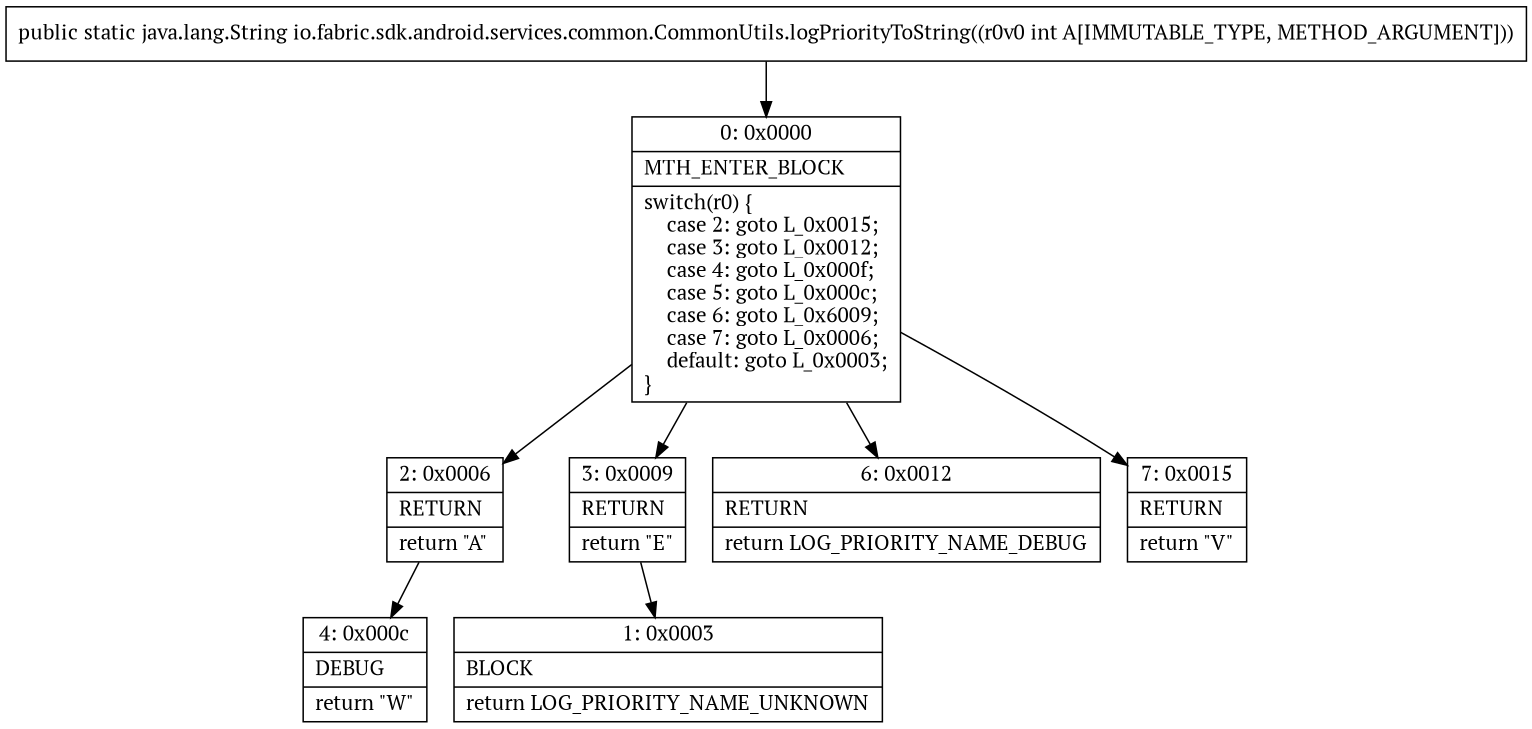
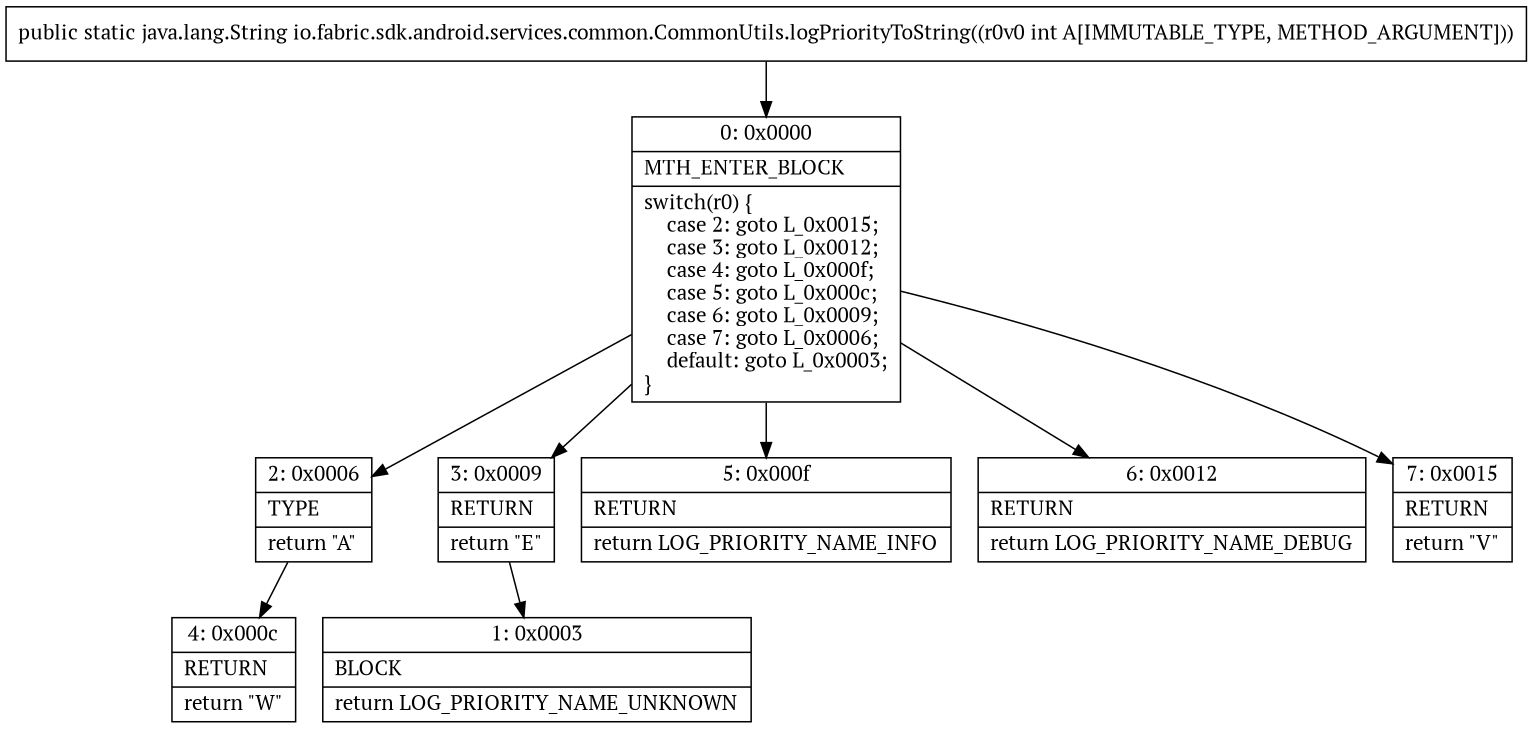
  digraph {
    fontname="PT Serif"
    node [fontname="PT Serif" shape=record]
    edge [fontname="PT Serif"]
-   n1 [label="{0\:\ 0x0000|MTH_ENTER_BLOCK\l|switch(r0) \{\l    case 2: goto L_0x0015;\l    case 3: goto L_0x0012;\l    case 4: goto L_0x000f;\l    case 5: goto L_0x000c;\l    case 6: goto L_0x6009;\l    case 7: goto L_0x0006;\l    default: goto L_0x0003;\l\}\l}"]
-   n2 [label="{2\:\ 0x0006|RETURN\l|return \"A\"\l}"]
+   n1 [label="{0\:\ 0x0000|MTH_ENTER_BLOCK\l|switch(r0) \{\l    case 2: goto L_0x0015;\l    case 3: goto L_0x0012;\l    case 4: goto L_0x000f;\l    case 5: goto L_0x000c;\l    case 6: goto L_0x0009;\l    case 7: goto L_0x0006;\l    default: goto L_0x0003;\l\}\l}"]
+   n2 [label="{2\:\ 0x0006|TYPE\l|return \"A\"\l}"]
    n3 [label="{3\:\ 0x0009|RETURN\l|return \"E\"\l}"]
+   n4 [label="{5\:\ 0x000f|RETURN\l|return LOG_PRIORITY_NAME_INFO\l}"]
    n5 [label="{6\:\ 0x0012|RETURN\l|return LOG_PRIORITY_NAME_DEBUG\l}"]
    n6 [label="{7\:\ 0x0015|RETURN\l|return \"V\"\l}"]
    n7 [label="{1\:\ 0x0003|BLOCK\l|return LOG_PRIORITY_NAME_UNKNOWN\l}"]
-   n8 [label="{4\:\ 0x000c|DEBUG\l|return \"W\"\l}"]
+   n8 [label="{4\:\ 0x000c|RETURN\l|return \"W\"\l}"]
    n9 [label="{public static java.lang.String io.fabric.sdk.android.services.common.CommonUtils.logPriorityToString((r0v0 int A[IMMUTABLE_TYPE, METHOD_ARGUMENT])) }"]
    n1 -> n2
    n1 -> n3
+   n1 -> n4
    n1 -> n5
    n1 -> n6
    n2 -> n8
    n3 -> n7
    n9 -> n1
  }
